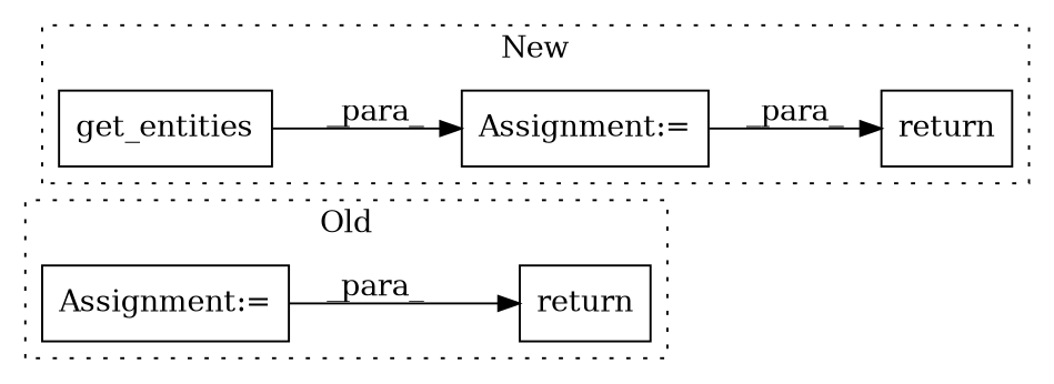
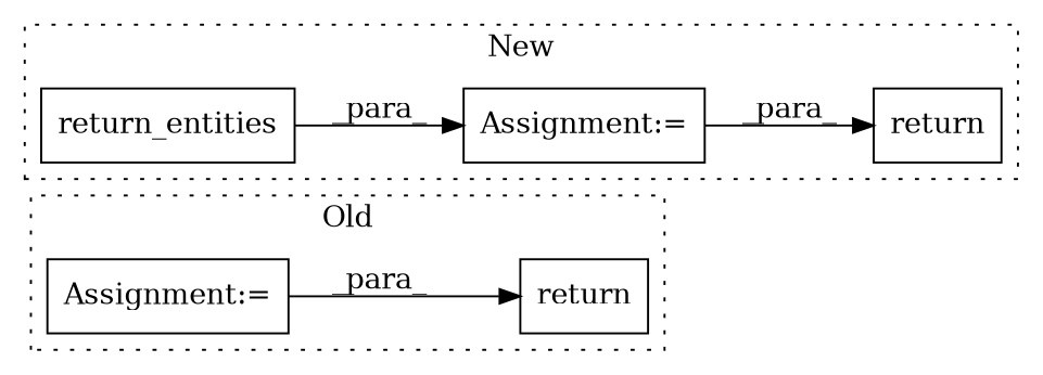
  digraph {
    rankdir=LR
    node [a=41 l=7 shape=box]
    n1 [label=return s=2595]
    n2 [a=7 l=1 label="Assignment:=" s=2565]
-   n3 [a=32 l="13,1" label=get_entities s="2091,2123"]
+   n3 [a=32 l="13,1" label=return_entities s="2091,2123"]
    n4 [a=7 l=1 label="Assignment:=" s=2085]
    n5 [label=return s=2130]
    subgraph cluster_1 {
      label=Old
      style=dotted
      n1
      n2
    }
    subgraph cluster_2 {
      label=New
      style=dotted
      n3
      n4
      n5
    }
    n2 -> n1 [label=_para_]
    n3 -> n4 [label=_para_]
    n4 -> n5 [label=_para_]
  }
